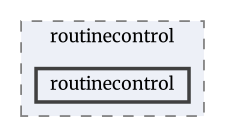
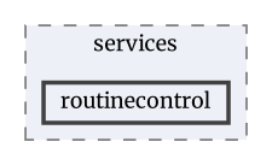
  digraph {
    compound=true
    fontname=Merriweather
    n1 [color=grey25 fillcolor="#edf0f7" fontname=Merriweather fontsize=10 height=0.2 label=routinecontrol shape=box style="filled,bold" width=0.4]
    subgraph cluster_1 {
      bgcolor="#edf0f7"
      fontsize=10
-     label=routinecontrol
+     label=services
      pencolor=grey50
      style="filled,dashed"
      n1
    }
  }
